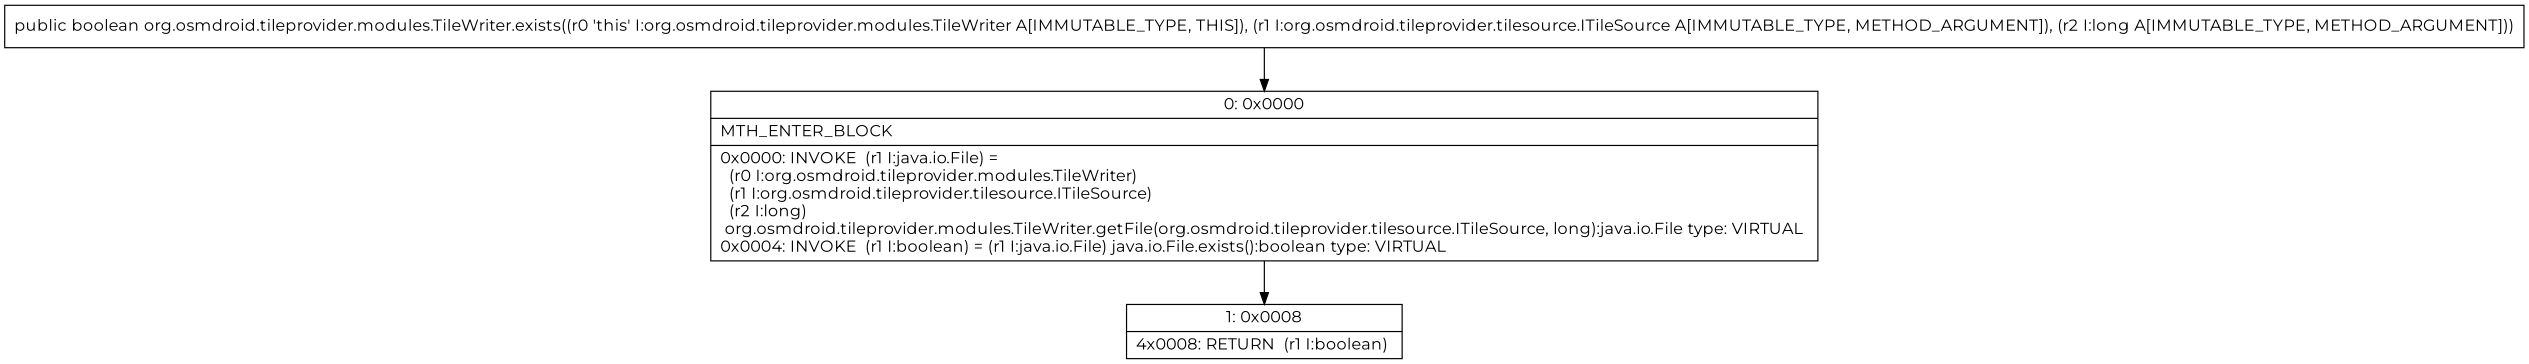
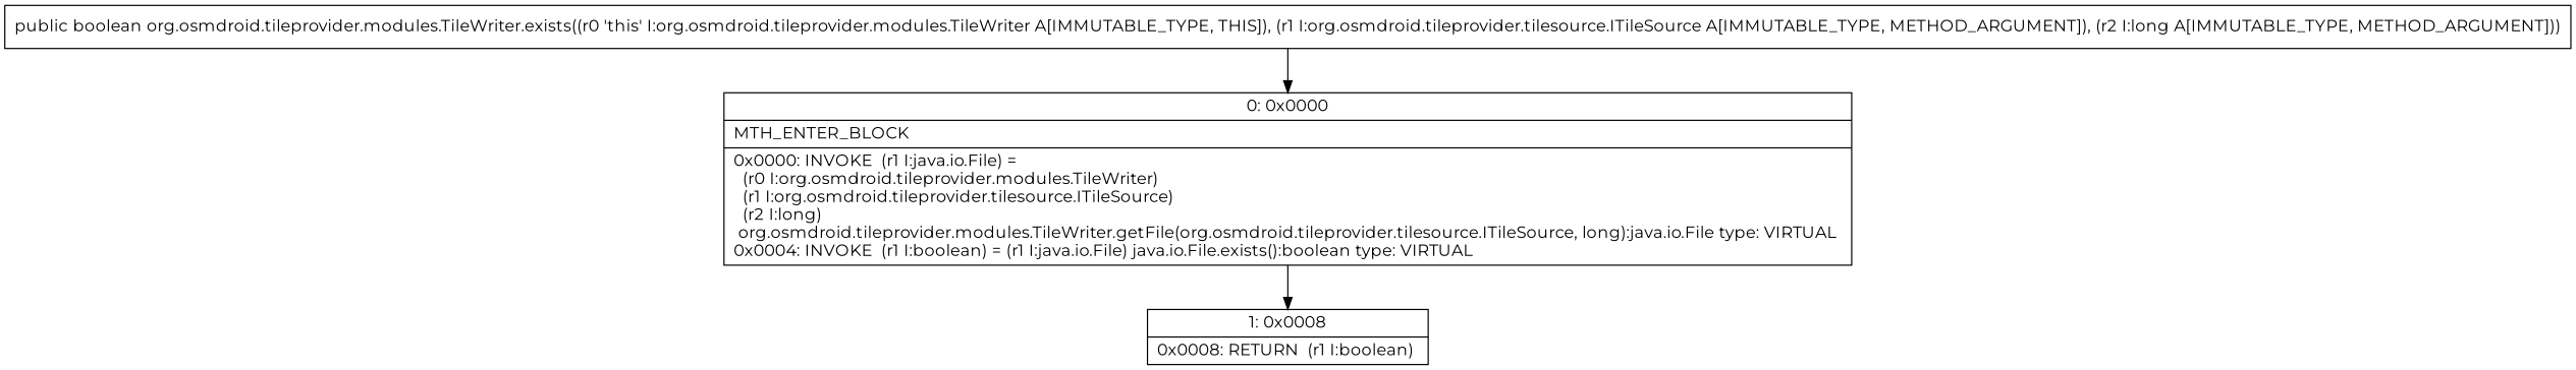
  digraph {
    fontname=Montserrat
    node [shape=record fontname=Montserrat]
    edge [fontname=Montserrat]
    n1 [label="{0\:\ 0x0000|MTH_ENTER_BLOCK\l|0x0000: INVOKE  (r1 I:java.io.File) = \l  (r0 I:org.osmdroid.tileprovider.modules.TileWriter)\l  (r1 I:org.osmdroid.tileprovider.tilesource.ITileSource)\l  (r2 I:long)\l org.osmdroid.tileprovider.modules.TileWriter.getFile(org.osmdroid.tileprovider.tilesource.ITileSource, long):java.io.File type: VIRTUAL \l0x0004: INVOKE  (r1 I:boolean) = (r1 I:java.io.File) java.io.File.exists():boolean type: VIRTUAL \l}"]
-   n2 [label="{1\:\ 0x0008|4x0008: RETURN  (r1 I:boolean) \l}"]
+   n2 [label="{1\:\ 0x0008|0x0008: RETURN  (r1 I:boolean) \l}"]
    n3 [label="{public boolean org.osmdroid.tileprovider.modules.TileWriter.exists((r0 'this' I:org.osmdroid.tileprovider.modules.TileWriter A[IMMUTABLE_TYPE, THIS]), (r1 I:org.osmdroid.tileprovider.tilesource.ITileSource A[IMMUTABLE_TYPE, METHOD_ARGUMENT]), (r2 I:long A[IMMUTABLE_TYPE, METHOD_ARGUMENT])) }"]
    n1 -> n2
    n3 -> n1
  }
